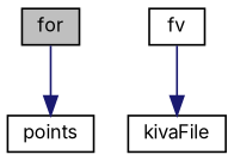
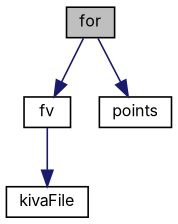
  digraph {
    fontname=Inter
    rankdir=TB
    node [color=black fontname=Inter fontsize=10 shape=record]
    edge [color=midnightblue fontname=Inter fontsize=10 labelfontname=Helvetica labelfontsize=10 style=solid]
    n1 [fillcolor=grey75 fontcolor=black height=0.2 label=for style=filled width=0.4]
    n2 [height=0.2 label=fv width=0.4]
    n3 [height=0.2 label=points width=0.4]
    n4 [height=0.2 label=kivaFile width=0.4]
+   n1 -> n2
    n1 -> n3
    n2 -> n4
  }
